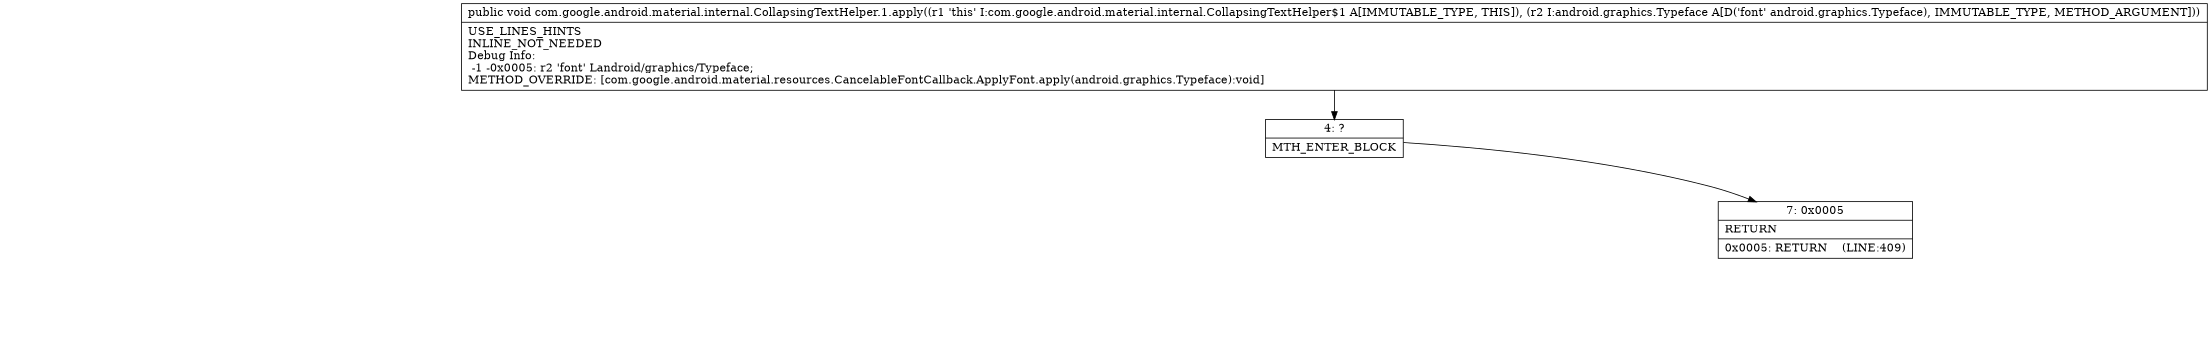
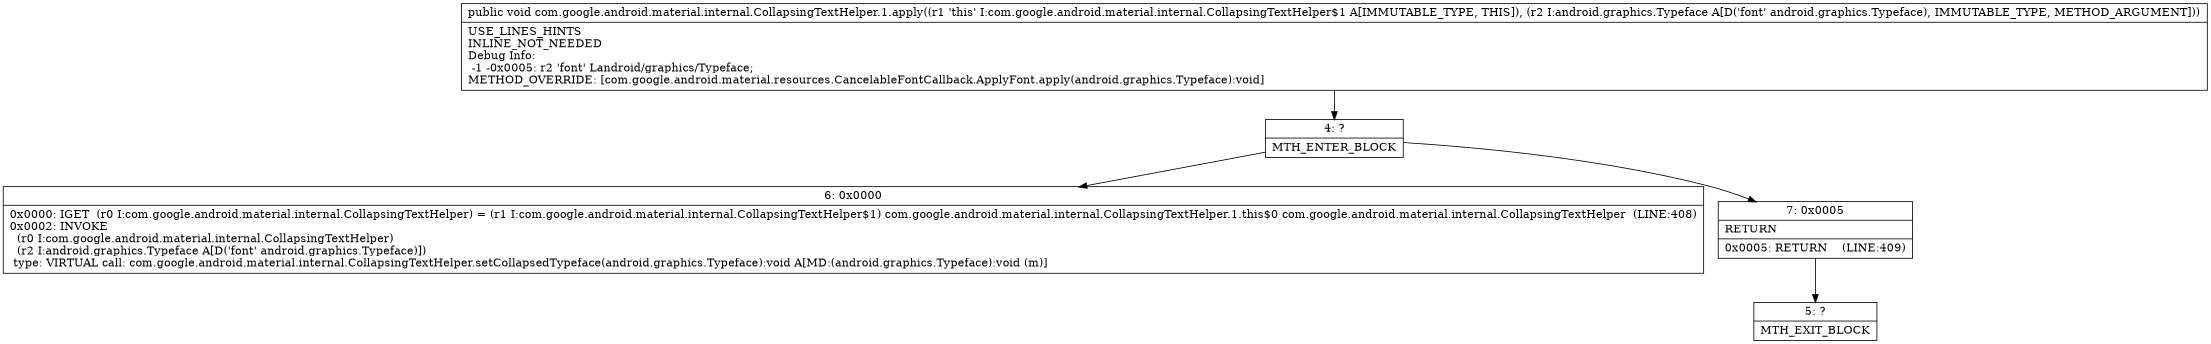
  digraph {
    node [shape=record]
    n1 [label="{4\:\ ?|MTH_ENTER_BLOCK\l}"]
+   n2 [label="{6\:\ 0x0000|0x0000: IGET  (r0 I:com.google.android.material.internal.CollapsingTextHelper) = (r1 I:com.google.android.material.internal.CollapsingTextHelper$1) com.google.android.material.internal.CollapsingTextHelper.1.this$0 com.google.android.material.internal.CollapsingTextHelper  (LINE:408)\l0x0002: INVOKE  \l  (r0 I:com.google.android.material.internal.CollapsingTextHelper)\l  (r2 I:android.graphics.Typeface A[D('font' android.graphics.Typeface)])\l type: VIRTUAL call: com.google.android.material.internal.CollapsingTextHelper.setCollapsedTypeface(android.graphics.Typeface):void A[MD:(android.graphics.Typeface):void (m)]\l}"]
    n3 [label="{7\:\ 0x0005|RETURN\l|0x0005: RETURN    (LINE:409)\l}"]
+   n4 [label="{5\:\ ?|MTH_EXIT_BLOCK\l}"]
    n5 [label="{public void com.google.android.material.internal.CollapsingTextHelper.1.apply((r1 'this' I:com.google.android.material.internal.CollapsingTextHelper$1 A[IMMUTABLE_TYPE, THIS]), (r2 I:android.graphics.Typeface A[D('font' android.graphics.Typeface), IMMUTABLE_TYPE, METHOD_ARGUMENT]))  | USE_LINES_HINTS\lINLINE_NOT_NEEDED\lDebug Info:\l  \-1 \-0x0005: r2 'font' Landroid\/graphics\/Typeface;\lMETHOD_OVERRIDE: [com.google.android.material.resources.CancelableFontCallback.ApplyFont.apply(android.graphics.Typeface):void]\l}"]
+   n1 -> n2
    n1 -> n3
+   n3 -> n4
    n5 -> n1
  }
